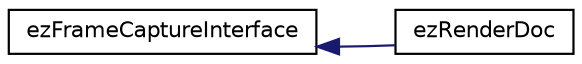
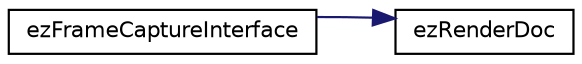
  digraph {
    rankdir=LR
    node [color=black fillcolor=white fontname=Helvetica fontsize=10 shape=record style=filled]
    n1 [height=0.2 label=ezFrameCaptureInterface width=0.4]
    n2 [height=0.2 label=ezRenderDoc width=0.4]
-   n1 -> n2 [color=midnightblue dir=back fontname=Helvetica fontsize=10 labelfontname=Helvetica labelfontsize=10 style=solid]
+   n2 -> n1 [color=midnightblue dir=back fontname=Helvetica fontsize=10 labelfontname=Helvetica labelfontsize=10 style=solid]
  }
